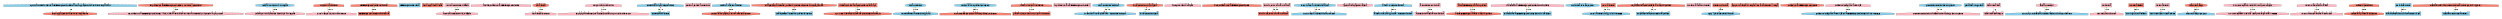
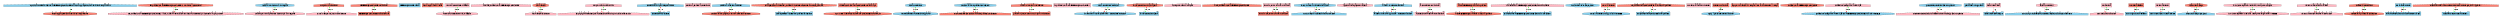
  digraph {
    node [fillcolor=skyblue shape=folder style=filled]
    edge [color=green]
    "Dopo circa un mese ho ricevuto la TELEFONIAX CONSOLLE ma ancora oggi aspetto che il servizio mi venga attivato" [shape=house]
    "ancora oggi aspetto che il servizio mi venga attivato" [fillcolor=salmon shape=octagon]
    "Ho problemi con la TELEFONIAX CONSOLLE 2.. non riesco a connettermi" [fillcolor=salmon shape=octagon]
    "Ho problemi con la TELEFONIAX CONSOLLE 2.. il mio pc rileva la rete wifi ma non riesco a connettermi pur inserendo la wpa2 corretta" [fillcolor=lightpink shape=octagon]
    "I cellulari non ricevono il tuo segnale" [shape=octagon]
    "I cellulari per tutto il paese non ricevono più il tuo segnale" [fillcolor=lightpink shape=octagon]
    "non posso usare internet" [fillcolor=salmon shape=house]
    "Se non ho campo non posso usare internet" [fillcolor=lightpink shape=house]
    "TELEFONIAX CONSOLLE non funziona" [fillcolor=salmon shape=house]
    "TELEFONIAX CONSOLLE non funziona mai" [fillcolor=salmon]
    "TELEFONIAX HOME e lenta"
    "ancora oggi la linea va male" [fillcolor=salmon]
    "avere una connessione e' difficile" [fillcolor=lightpink]
    "avere una connessione UMTS e' difficile" [fillcolor=lightpink shape=octagon]
    "avrei dei problemi con la TELEFONIAX CONSOLLE" [fillcolor=lightpink shape=house]
    "bassa velocità" [fillcolor=salmon shape=octagon]
    "bassa velocità in Internet" [fillcolor=lightpink shape=house]
    "non può usufruire del servizio" [fillcolor=lightpink shape=house]
    "chi paga gli abbonamenti per la connessione dati non può usufruire del servizio" [fillcolor=lightpink shape=house]
    "connettività adsl quasi sempre assente" [shape=house]
    "connettività adsl assente"
    "continuo a perdere la connessione" [fillcolor=lightpink]
    "continuo a stare senza Internet" [shape=house]
    "continuo ad aver pagato 20 euro e a stare senza Internet" [fillcolor=salmon shape=octagon]
    "cosa aspettiamo a sistemare i problemi di ricezione nelcomune di Noventa padovana" [fillcolor=salmon shape=octagon]
    "cosa aspettiamo a sistemare i problemi di ricezione"
    "vi siete accorti che la mia CONSOLLE non andava piu" [fillcolor=salmon]
    "dopo 1 mese vi siete accorti che la mia CONSOLLE non andava piu" [fillcolor=salmon shape=octagon]
    "senza connessione" [shape=octagon]
    "due settimane senza connessione 3g a casa" [shape=octagon]
    "continuo ad avere problemi con internet" [shape=octagon]
    "e' una settimana che continuo ad avere problemi con internet" [fillcolor=salmon shape=house]
    "grazie a voi non cio avuto internet" [fillcolor=salmon shape=house]
    "grazie a voi per2 e mezzo non cio piu avuto internet" [fillcolor=salmon]
    "ho problemi con la mia TELEFONIAX CONSOLLE 1" [fillcolor=lightpink]
    "vostra connessione lentissima" [shape=octagon]
    "ho riattivato la vostra scheda dati.... connessione lentissima" [shape=octagon]
    "ho una connessione stra-stra-lenta" [fillcolor=salmon shape=octagon]
    "ho una connessione -lenta"
    "il computer è lento a navigare" [fillcolor=lightpink shape=house]
    "il mio problema è con la TELEFONIAX CONSOLLE" [fillcolor=salmon shape=house]
    "io non ho potuto usare la vostra linea" [fillcolor=lightpink]
    "io non ho mai potuto usare la vostra linea" [fillcolor=salmon]
    "io non sto ancora usufruendo della linea" [shape=octagon]
    "io non sto ancora usufruendo della nuova linea" [shape=house]
    "l'apertura delle pagine è stralenta" [fillcolor=lightpink shape=octagon]
    "la linea ... e nemmeno funziona" [shape=house]
    "la linea mi è arrivata 5 giorni fà... e nemmeno funziona"
    "la connessione non funziona" [fillcolor=lightpink]
    "la connessione dal cellulare non funziona" [fillcolor=lightpink]
    "la linea TELEFONIAX sta dando problemi" [fillcolor=salmon]
    "la linea TELEFONIAX sta dando un sacco di problemi" [fillcolor=salmon shape=octagon]
    "mi ha mandato la TELEFONIAX CONSOLLE che non ho chiesto" [fillcolor=lightpink shape=house]
    "mi ha mandato la TELEFONIAX CONSOLLE che non ho mai chiesto"
    "non funziona se ho campo pieno" [shape=octagon]
    "non mi va internet" [fillcolor=salmon]
    "non mi va internet con il 3g sul mio MOBILEE" [shape=octagon]
    "non parliamo della CONSOLLE ke da un sacco di problemi" [fillcolor=salmon shape=house]
    "non parliamo della CONSOLLE ke da problemi"
    "non riesco ad andare su internet" [fillcolor=lightpink]
    "internet non funziona" [fillcolor=salmon]
    "ogni 3 4 giorni internet non funziona" [shape=octagon]
    "pago per una velocità di 7 mega ma non arriva nemmeno a 1 mega" [fillcolor=salmon]
    "problemi con la TELEFONIAX CONSOLLE" [fillcolor=salmon shape=octagon]
    "problemi nel configurare la rete wii-fii" [fillcolor=lightpink shape=house]
    "problemi nel configurare la rete wii-fii con la TELEFONIAX CONSOLLE con il mio MOBILE-E" [shape=octagon]
    "promettete connessioni che sono pietose" [shape=octagon]
    "promettete connessioni con le offerte nuove tramite 3G che sono pietose" [fillcolor=lightpink shape=house]
    "questa linea è troppo lenta"
    "rimani senza linea" [fillcolor=lightpink]
-   "rimani senza linea sempre" [fillcolor=lightpink]
+   "rimani senza linea sempre"
    "fatica a connettersi" [fillcolor=lightpink shape=octagon]
    "sono circa 3 ore che fatica a connettersi anche con il massimo della rete" [shape=house]
    "non funziona" [fillcolor=lightpink]
    "sono mesi che non funziona" [fillcolor=lightpink shape=house]
    "sono senza telefono" [fillcolor=salmon]
    "sono tre giorni senza telefono"
    "sto senza internet" [fillcolor=lightpink]
    "sono tre mesi che sto senza internet"
    "stiamo senza campo" [fillcolor=salmon shape=octagon]
    "stiamo senza campo per giorni" [shape=house]
    "vi sto SOLO regalando i miei soldi, senza poter navigare" [fillcolor=lightpink shape=octagon]
    "vi sto SOLO regalando i miei soldi, senza poter navigare dall' MOBILEE" [fillcolor=lightpink shape=octagon]
    "voi non mi avete attivato la linea" [fillcolor=lightpink shape=house]
    "voi non mi avete mai attivato la linea in casa" [fillcolor=lightpink shape=house]
    "problemi di connessione" [fillcolor=salmon shape=house]
    "zona Ferrara problemi di connessione" [fillcolor=salmon shape=octagon]
    "non ho linea internet"
    "è da stamattina che non ho linea internet sul cell"
    "è scandaloso nell' ultimo mese essere senza internet per più di 15 giorni..." [fillcolor=salmon shape=house]
    "è scandaloso essere senza internet ..."
    "Dopo circa un mese ho ricevuto la TELEFONIAX CONSOLLE ma ancora oggi aspetto che il servizio mi venga attivato" -> "ancora oggi aspetto che il servizio mi venga attivato" [label=1.0]
    "Ho problemi con la TELEFONIAX CONSOLLE 2.. non riesco a connettermi" -> "Ho problemi con la TELEFONIAX CONSOLLE 2.. il mio pc rileva la rete wifi ma non riesco a connettermi pur inserendo la wpa2 corretta" [color=red label=1.0]
    "Ho problemi con la TELEFONIAX CONSOLLE 2.. il mio pc rileva la rete wifi ma non riesco a connettermi pur inserendo la wpa2 corretta" -> "Ho problemi con la TELEFONIAX CONSOLLE 2.. non riesco a connettermi" [label=1.0]
    "I cellulari non ricevono il tuo segnale" -> "I cellulari per tutto il paese non ricevono più il tuo segnale" [color=red label=1.0]
    "I cellulari per tutto il paese non ricevono più il tuo segnale" -> "I cellulari non ricevono il tuo segnale" [label=1.0]
    "non posso usare internet" -> "Se non ho campo non posso usare internet" [color=red label=1.0]
    "Se non ho campo non posso usare internet" -> "non posso usare internet" [label=1.0]
    "TELEFONIAX CONSOLLE non funziona" -> "TELEFONIAX CONSOLLE non funziona mai" [color=red label=1.0]
    "TELEFONIAX CONSOLLE non funziona mai" -> "TELEFONIAX CONSOLLE non funziona" [label=1.0]
    "avere una connessione e' difficile" -> "avere una connessione UMTS e' difficile" [color=red label=1.0]
    "avere una connessione UMTS e' difficile" -> "avere una connessione e' difficile" [label=1.0]
    "bassa velocità" -> "bassa velocità in Internet" [color=red label=1.0]
    "bassa velocità in Internet" -> "bassa velocità" [label=1.0]
    "non può usufruire del servizio" -> "chi paga gli abbonamenti per la connessione dati non può usufruire del servizio" [color=red label=1.0]
    "chi paga gli abbonamenti per la connessione dati non può usufruire del servizio" -> "non può usufruire del servizio" [label=1.0]
    "connettività adsl quasi sempre assente" -> "connettività adsl assente" [label=1.0]
    "connettività adsl assente" -> "connettività adsl quasi sempre assente" [color=red label=1.0]
    "continuo a stare senza Internet" -> "continuo ad aver pagato 20 euro e a stare senza Internet" [color=red label=1.0]
    "continuo ad aver pagato 20 euro e a stare senza Internet" -> "continuo a stare senza Internet" [label=1.0]
    "cosa aspettiamo a sistemare i problemi di ricezione nelcomune di Noventa padovana" -> "cosa aspettiamo a sistemare i problemi di ricezione" [label=1.0]
    "cosa aspettiamo a sistemare i problemi di ricezione" -> "cosa aspettiamo a sistemare i problemi di ricezione nelcomune di Noventa padovana" [color=red label=1.0]
    "vi siete accorti che la mia CONSOLLE non andava piu" -> "dopo 1 mese vi siete accorti che la mia CONSOLLE non andava piu" [color=red label=1.0]
    "dopo 1 mese vi siete accorti che la mia CONSOLLE non andava piu" -> "vi siete accorti che la mia CONSOLLE non andava piu" [label=1.0]
    "senza connessione" -> "due settimane senza connessione 3g a casa" [color=red label=1.0]
    "due settimane senza connessione 3g a casa" -> "senza connessione" [label=1.0]
    "continuo ad avere problemi con internet" -> "e' una settimana che continuo ad avere problemi con internet" [color=red label=1.0]
    "e' una settimana che continuo ad avere problemi con internet" -> "continuo ad avere problemi con internet" [label=1.0]
    "grazie a voi non cio avuto internet" -> "grazie a voi per2 e mezzo non cio piu avuto internet" [color=red label=1.0]
    "grazie a voi per2 e mezzo non cio piu avuto internet" -> "grazie a voi non cio avuto internet" [label=1.0]
    "vostra connessione lentissima" -> "ho riattivato la vostra scheda dati.... connessione lentissima" [color=red label=1.0]
    "ho riattivato la vostra scheda dati.... connessione lentissima" -> "vostra connessione lentissima" [label=1.0]
    "ho una connessione stra-stra-lenta" -> "ho una connessione -lenta" [label=1.0]
    "ho una connessione -lenta" -> "ho una connessione stra-stra-lenta" [color=red label=1.0]
    "io non ho potuto usare la vostra linea" -> "io non ho mai potuto usare la vostra linea" [color=red label=1.0]
    "io non ho mai potuto usare la vostra linea" -> "io non ho potuto usare la vostra linea" [label=1.0]
    "io non sto ancora usufruendo della linea" -> "io non sto ancora usufruendo della nuova linea" [color=red label=1.0]
    "io non sto ancora usufruendo della nuova linea" -> "io non sto ancora usufruendo della linea" [label=1.0]
    "la linea ... e nemmeno funziona" -> "la linea mi è arrivata 5 giorni fà... e nemmeno funziona" [color=red label=1.0]
    "la linea mi è arrivata 5 giorni fà... e nemmeno funziona" -> "la linea ... e nemmeno funziona" [label=1.0]
    "la connessione non funziona" -> "la connessione dal cellulare non funziona" [color=red label=1.0]
    "la connessione dal cellulare non funziona" -> "la connessione non funziona" [label=1.0]
    "la linea TELEFONIAX sta dando problemi" -> "la linea TELEFONIAX sta dando un sacco di problemi" [color=red label=1.0]
    "la linea TELEFONIAX sta dando un sacco di problemi" -> "la linea TELEFONIAX sta dando problemi" [label=1.0]
    "mi ha mandato la TELEFONIAX CONSOLLE che non ho chiesto" -> "mi ha mandato la TELEFONIAX CONSOLLE che non ho mai chiesto" [color=red label=1.0]
    "mi ha mandato la TELEFONIAX CONSOLLE che non ho mai chiesto" -> "mi ha mandato la TELEFONIAX CONSOLLE che non ho chiesto" [label=1.0]
    "non mi va internet" -> "non mi va internet con il 3g sul mio MOBILEE" [color=red label=1.0]
    "non mi va internet con il 3g sul mio MOBILEE" -> "non mi va internet" [label=1.0]
    "non parliamo della CONSOLLE ke da un sacco di problemi" -> "non parliamo della CONSOLLE ke da problemi" [label=1.0]
    "non parliamo della CONSOLLE ke da problemi" -> "non parliamo della CONSOLLE ke da un sacco di problemi" [color=red label=1.0]
    "internet non funziona" -> "ogni 3 4 giorni internet non funziona" [color=red label=1.9]
    "ogni 3 4 giorni internet non funziona" -> "internet non funziona" [label=1.0]
    "problemi nel configurare la rete wii-fii" -> "problemi nel configurare la rete wii-fii con la TELEFONIAX CONSOLLE con il mio MOBILE-E" [color=red label=1.0]
    "problemi nel configurare la rete wii-fii con la TELEFONIAX CONSOLLE con il mio MOBILE-E" -> "problemi nel configurare la rete wii-fii" [label=1.0]
    "promettete connessioni che sono pietose" -> "promettete connessioni con le offerte nuove tramite 3G che sono pietose" [color=red label=1.0]
    "promettete connessioni con le offerte nuove tramite 3G che sono pietose" -> "promettete connessioni che sono pietose" [label=1.0]
    "rimani senza linea" -> "rimani senza linea sempre" [color=red label=1.6]
    "fatica a connettersi" -> "sono circa 3 ore che fatica a connettersi anche con il massimo della rete" [color=red label=1.0]
    "sono circa 3 ore che fatica a connettersi anche con il massimo della rete" -> "fatica a connettersi" [label=1.0]
    "non funziona" -> "sono mesi che non funziona" [color=red label=1.0]
    "sono mesi che non funziona" -> "non funziona" [label=1.0]
    "sono senza telefono" -> "sono tre giorni senza telefono" [color=red label=1.0]
    "sono tre giorni senza telefono" -> "sono senza telefono" [label=1.0]
    "sto senza internet" -> "sono tre mesi che sto senza internet" [color=red label=1.0]
    "sono tre mesi che sto senza internet" -> "sto senza internet" [label=1.0]
    "stiamo senza campo" -> "stiamo senza campo per giorni" [color=red label=1.0]
    "stiamo senza campo per giorni" -> "stiamo senza campo" [label=1.0]
    "vi sto SOLO regalando i miei soldi, senza poter navigare" -> "vi sto SOLO regalando i miei soldi, senza poter navigare dall' MOBILEE" [color=red label=1.0]
    "vi sto SOLO regalando i miei soldi, senza poter navigare dall' MOBILEE" -> "vi sto SOLO regalando i miei soldi, senza poter navigare" [label=1.0]
    "voi non mi avete attivato la linea" -> "voi non mi avete mai attivato la linea in casa" [color=red label=1.0]
    "voi non mi avete mai attivato la linea in casa" -> "voi non mi avete attivato la linea" [label=1.0]
    "problemi di connessione" -> "zona Ferrara problemi di connessione" [color=red label=1.0]
    "zona Ferrara problemi di connessione" -> "problemi di connessione" [label=1.0]
    "non ho linea internet" -> "è da stamattina che non ho linea internet sul cell" [color=red label=1.0]
    "è da stamattina che non ho linea internet sul cell" -> "non ho linea internet" [label=1.0]
    "è scandaloso nell' ultimo mese essere senza internet per più di 15 giorni..." -> "è scandaloso essere senza internet ..." [label=1.0]
    "è scandaloso essere senza internet ..." -> "è scandaloso nell' ultimo mese essere senza internet per più di 15 giorni..." [color=red label=1.0]
  }
